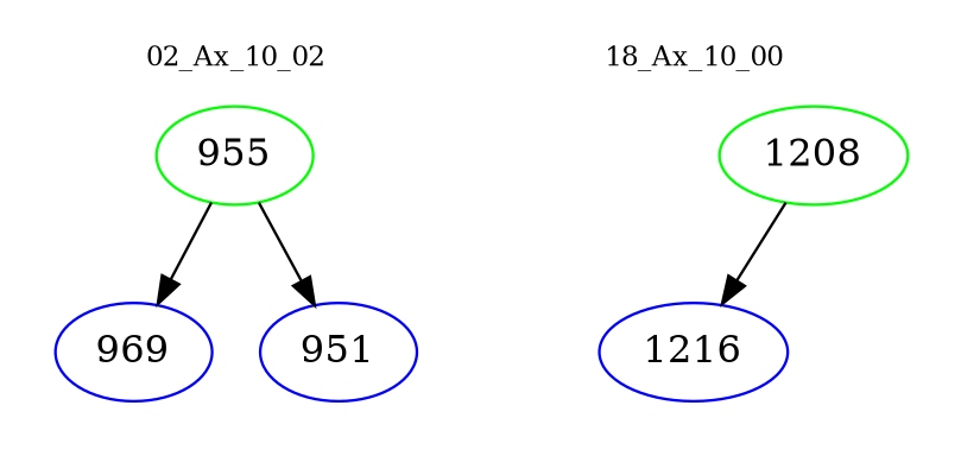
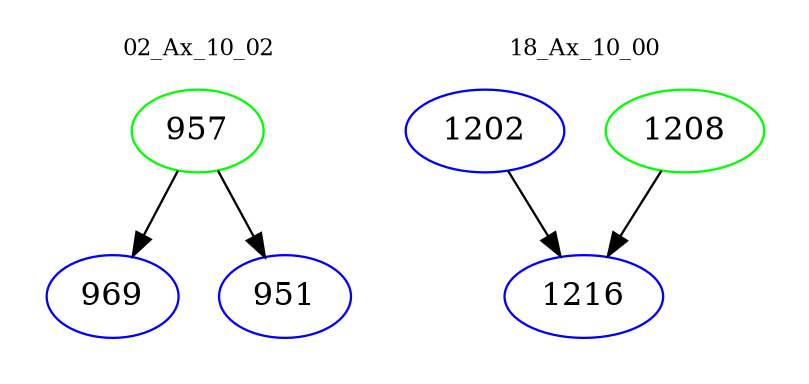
  digraph {
    node [color=blue]
    edge [color=black]
-   n1 [color=green label=955]
+   n1 [color=green label=957]
    n2 [label=969]
    n3 [label=951]
    n4 [color=green label=1208]
+   n5 [label=1202]
    n6 [label=1216]
    subgraph cluster_1 {
      color=white
      fontsize=10
      label="02_Ax_10_02"
      n1
      n2
      n3
    }
    subgraph cluster_2 {
      color=white
      fontsize=10
      label="18_Ax_10_00"
      n4
+     n5
      n6
    }
    n1 -> n2
    n1 -> n3
    n4 -> n6
+   n5 -> n6
  }
